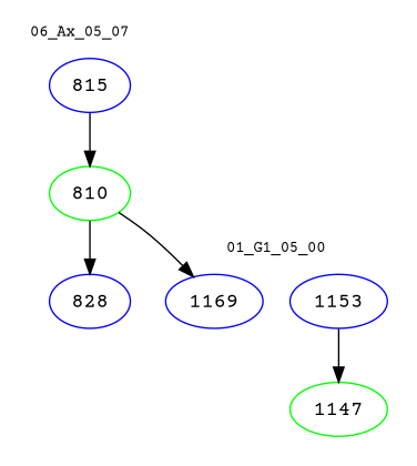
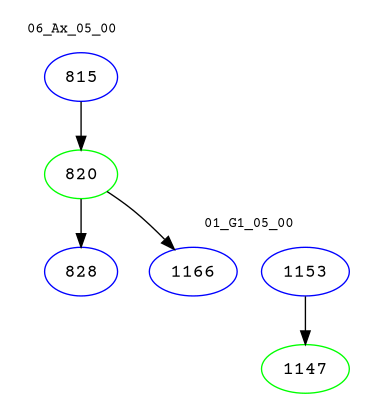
  digraph {
    fontname="Courier Prime"
    node [color=blue fontname="Courier Prime"]
    edge [color=black fontname="Courier Prime"]
    n1 [label=815]
-   n2 [color=green label=810]
+   n2 [color=green label=820]
    n3 [label=828]
    n4 [label=1153]
    n5 [color=green label=1147]
-   n6 [label=1169]
+   n6 [label=1166]
    subgraph cluster_1 {
      color=white
      fontsize=10
-     label="06_Ax_05_07"
+     label="06_Ax_05_00"
      n1
      n2
      n3
    }
    subgraph cluster_2 {
      color=white
      fontsize=10
      label="01_G1_05_00"
      n4
      n5
      n6
    }
    n1 -> n2
    n2 -> n3
    n2 -> n6
    n4 -> n5
  }
